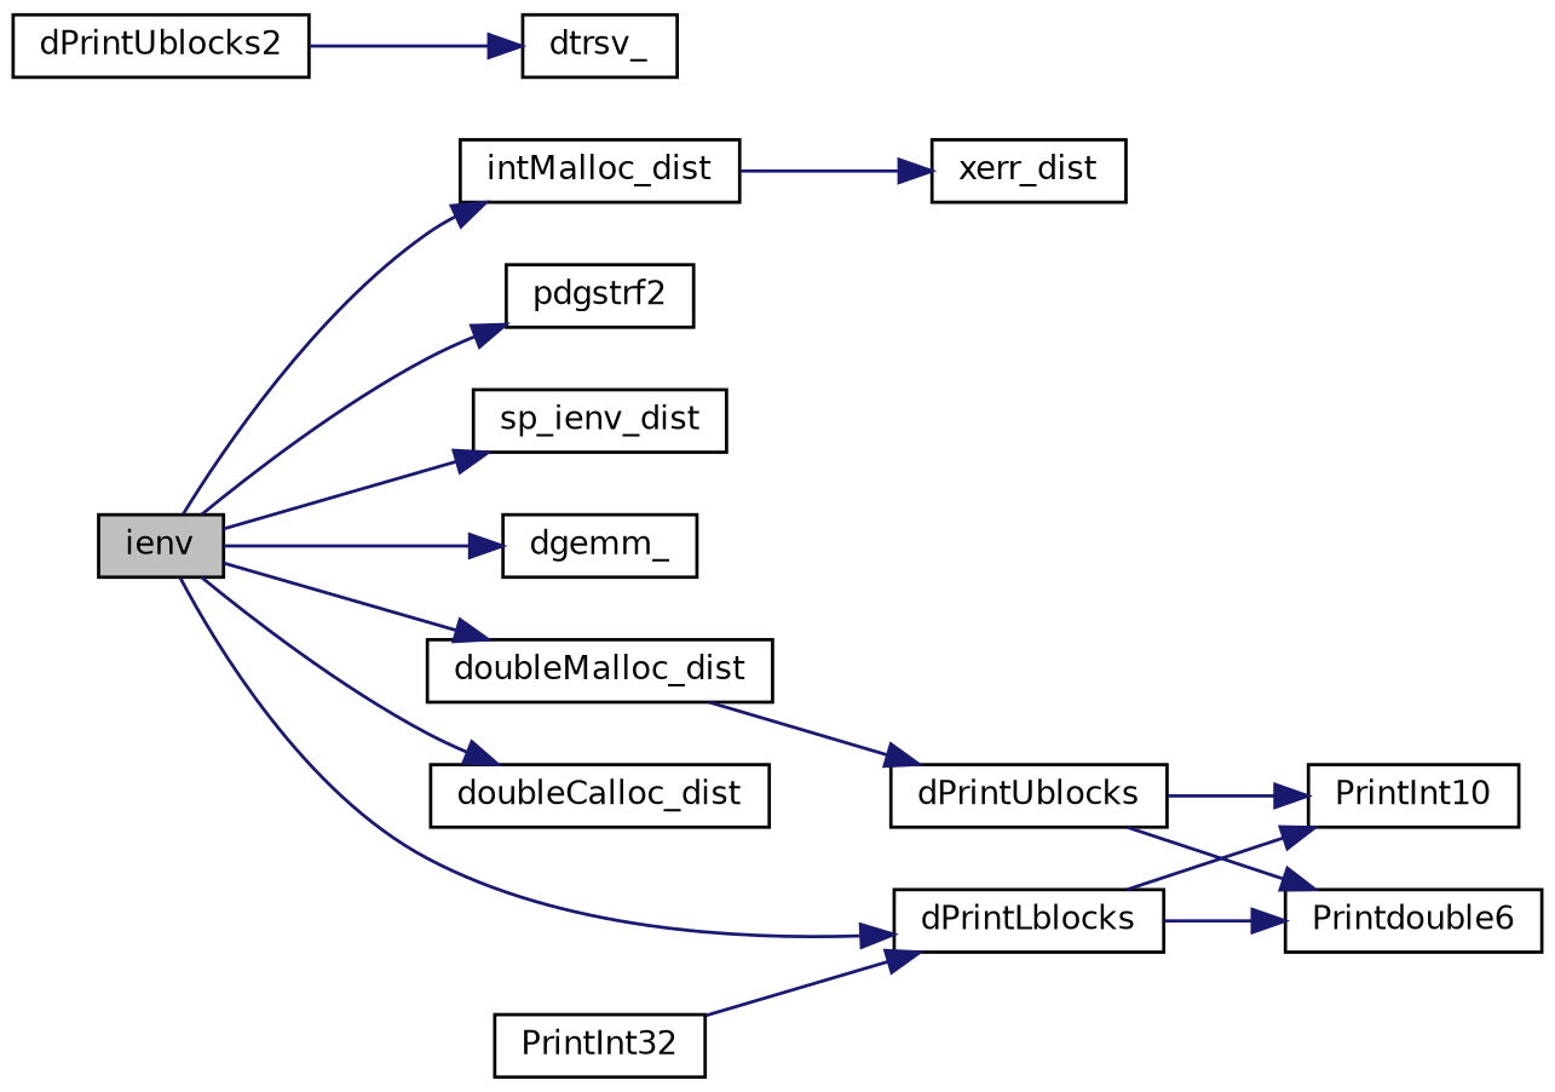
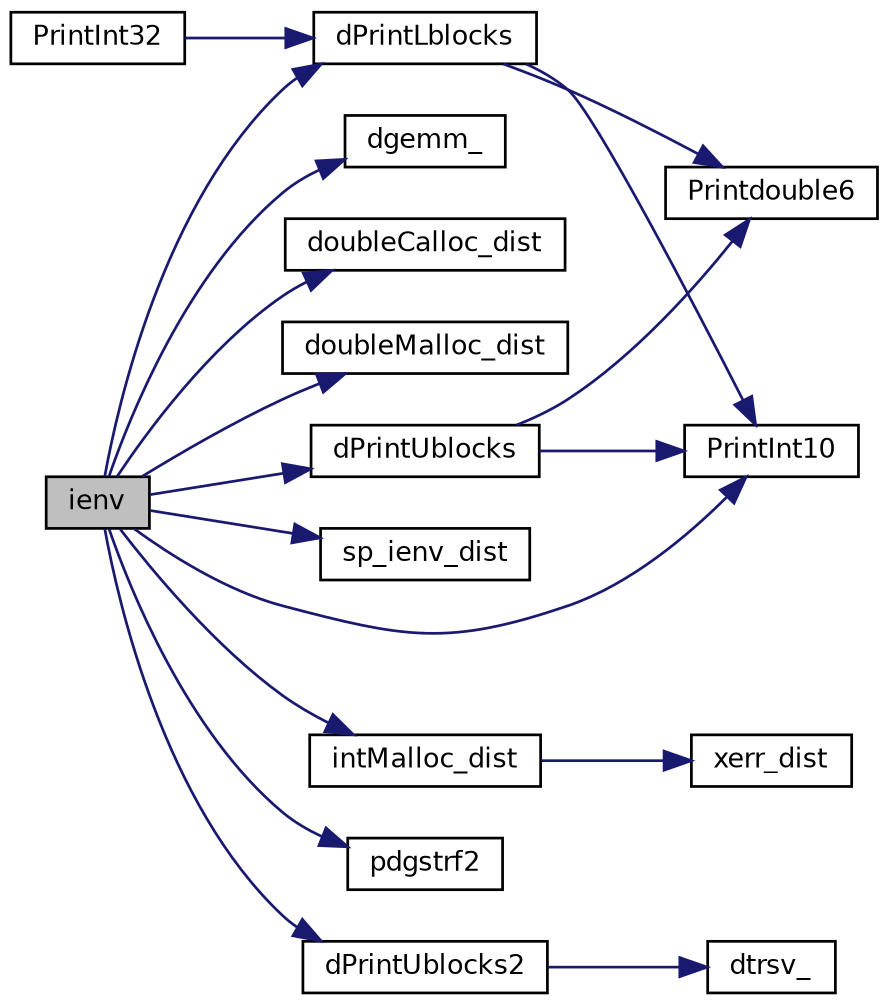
  digraph {
    rankdir=LR
    node [color=black fillcolor=white fontname=Helvetica fontsize=10 shape=record style=filled]
    edge [color=midnightblue fontname=Helvetica fontsize=10 labelfontname=Helvetica labelfontsize=10 style=solid]
    n1 [fillcolor=grey75 fontcolor=black height=0.2 label=ienv width=0.4]
    n2 [height=0.2 label=dgemm_ width=0.4]
    n3 [height=0.2 label=doubleCalloc_dist width=0.4]
    n4 [height=0.2 label=doubleMalloc_dist width=0.4]
    n5 [height=0.2 label=dPrintLblocks width=0.4]
    n6 [height=0.2 label=PrintInt10 width=0.4]
    n7 [height=0.2 label=dPrintUblocks width=0.4]
    n8 [height=0.2 label=intMalloc_dist width=0.4]
    n9 [height=0.2 label=pdgstrf2 width=0.4]
    n10 [height=0.2 label=dPrintUblocks2 width=0.4]
    n11 [height=0.2 label=sp_ienv_dist width=0.4]
    n12 [height=0.2 label=Printdouble6 width=0.4]
    n13 [height=0.2 label=xerr_dist width=0.4]
    n14 [height=0.2 label=dtrsv_ width=0.4]
    n15 [height=0.2 label=PrintInt32 width=0.4]
    n1 -> n2
    n1 -> n3
    n1 -> n4
    n1 -> n5
-   n4 -> n7
+   n1 -> n6
+   n1 -> n7
    n1 -> n8
    n1 -> n9
+   n1 -> n10
    n1 -> n11
    n5 -> n6
    n5 -> n12
    n7 -> n6
    n7 -> n12
    n8 -> n13
    n10 -> n14
    n15 -> n5
  }
